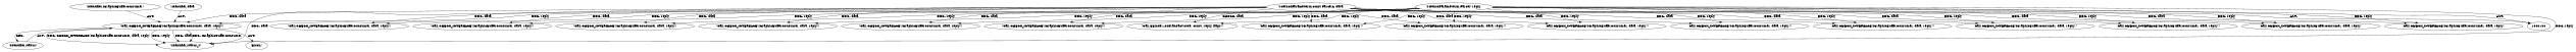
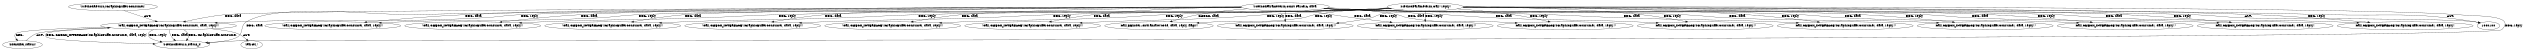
  digraph {
    n1 [label="(Call,CHECK_INTERFACE(IGraphicBufferConsumer, data, reply))"]
-   n2 [label="(Block,)"]
+   n2 [label="(Parcel,)"]
    n3 [label="(Identifier,status)"]
-   n4 [label="(Identifier,status_t)"]
+   n4 [label="(MethodReturn,status_t)"]
    n5 [label="(MethodParameterIn,const Parcel& data)"]
    n6 [label="(Call,CHECK_INTERFACE(IGraphicBufferConsumer, data, reply))"]
    n7 [label="(Call,CHECK_INTERFACE(IGraphicBufferConsumer, data, reply))"]
    n8 [label="(Call,CHECK_INTERFACE(IGraphicBufferConsumer, data, reply))"]
    n9 [label="(Call,CHECK_INTERFACE(IGraphicBufferConsumer, data, reply))"]
    n10 [label="(Call,CHECK_INTERFACE(IGraphicBufferConsumer, data, reply))"]
    n11 [label="(Call,CHECK_INTERFACE(IGraphicBufferConsumer, data, reply))"]
    n12 [label="(Call,CHECK_INTERFACE(IGraphicBufferConsumer, data, reply))"]
    n13 [label="(Call,CHECK_INTERFACE(IGraphicBufferConsumer, data, reply))"]
    n14 [label="(Call,CHECK_INTERFACE(IGraphicBufferConsumer, data, reply))"]
    n15 [label="(Call,CHECK_INTERFACE(IGraphicBufferConsumer, data, reply))"]
    n16 [label="(Call,CHECK_INTERFACE(IGraphicBufferConsumer, data, reply))"]
-   n17 [label="(Call,BBinder::onTransact(code, const, reply, flags))"]
+   n17 [label="(Call,BBinder::onTransact(code, data, reply, flags))"]
    n18 [label="(Call,CHECK_INTERFACE(IGraphicBufferConsumer, data, reply))"]
    n19 [label="(Call,CHECK_INTERFACE(IGraphicBufferConsumer, data, reply))"]
    n20 [label="(Call,CHECK_INTERFACE(IGraphicBufferConsumer, data, reply))"]
    n21 [label="(Call,CHECK_INTERFACE(IGraphicBufferConsumer, data, reply))"]
    1000100
-   n23 [label="(MethodParameterIn,Parcel* reply)"]
-   n24 [label="(Identifier,IGraphicBufferConsumer)"]
-   n25 [label="(Identifier,data)"]
+   n23 [label="(MethodParameterIn,Call* reply)"]
+   n24 [label="(MethodReturn,IGraphicBufferConsumer)"]
    n1 -> n2 [label="AST: "]
    n1 -> n3 [label="CFG: "]
    n1 -> n4 [label="DDG: reply"]
    n1 -> n4 [label="DDG: data"]
    n1 -> n4 [label="DDG: IGraphicBufferConsumer"]
    n1 -> n4 [label="DDG: CHECK_INTERFACE(IGraphicBufferConsumer, data, reply)"]
    n3 -> n1 [label="AST: "]
    n5 -> n1 [label="DDG: data"]
    n5 -> n4 [label="DDG: data"]
    n5 -> n6 [label="DDG: data"]
    n5 -> n7 [label="DDG: data"]
    n5 -> n8 [label="DDG: data"]
    n5 -> n9 [label="DDG: data"]
    n5 -> n10 [label="DDG: data"]
    n5 -> n11 [label="DDG: data"]
    n5 -> n12 [label="DDG: data"]
    n5 -> n13 [label="DDG: data"]
    n5 -> n14 [label="DDG: data"]
    n5 -> n15 [label="DDG: data"]
    n5 -> n16 [label="DDG: data"]
    n5 -> n17 [label="CHECK: data"]
    n5 -> n18 [label="DDG: data"]
    n5 -> n19 [label="DDG: data"]
    n5 -> n20 [label="DDG: data"]
    n5 -> n21 [label="DDG: data"]
    n5 -> 1000100 [label="AST: "]
    n23 -> n1 [label="DDG: reply"]
    n23 -> n4 [label="DDG: reply"]
    n23 -> n6 [label="DDG: reply"]
    n23 -> n7 [label="DDG: reply"]
    n23 -> n8 [label="DDG: reply"]
    n23 -> n9 [label="DDG: reply"]
    n23 -> n10 [label="DDG: reply"]
    n23 -> n11 [label="DDG: reply"]
    n23 -> n12 [label="DDG: reply"]
    n23 -> n13 [label="DDG: reply"]
    n23 -> n14 [label="DDG: reply"]
    n23 -> n15 [label="DDG: reply"]
    n23 -> n16 [label="DDG: reply"]
    n23 -> n17 [label="DDG: reply"]
    n23 -> n18 [label="DDG: reply"]
    n23 -> n19 [label="DDG: reply"]
    n23 -> n20 [label="DDG: reply"]
    n23 -> n21 [label="DDG: reply"]
    n23 -> 1000100 [label="AST: "]
    n24 -> n1 [label="AST: "]
-   n25 -> n1 [label="AST: "]
  }
